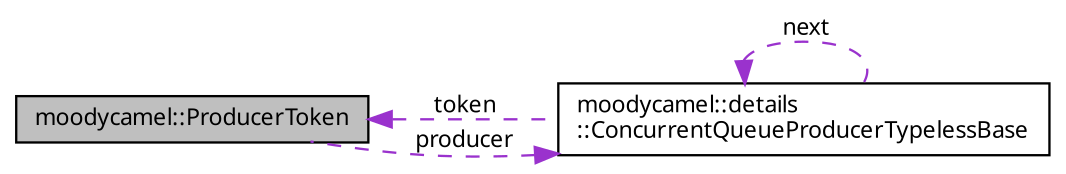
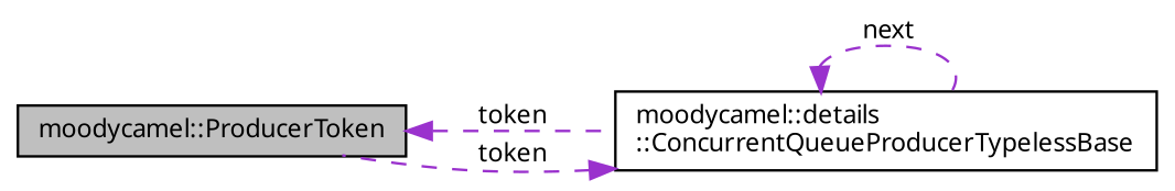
  digraph {
    rankdir=LR
    fontname="Noto Sans"
    node [color=black fontname="Noto Sans" fontsize=10 shape=record style=filled]
    edge [color=darkorchid3 dir=back fontname="Noto Sans" fontsize=10 labelfontname=Helvetica labelfontsize=10 style=dashed]
    n1 [fillcolor=grey75 fontcolor=black height=0.2 label="moodycamel::ProducerToken" width=0.4]
    n2 [fillcolor=white height=0.2 label="moodycamel::details\l::ConcurrentQueueProducerTypelessBase" width=0.4]
    n1 -> n2 [label=" token"]
-   n2 -> n1 [label=" producer"]
+   n2 -> n1 [label=" token"]
    n2 -> n2 [label=" next"]
  }
